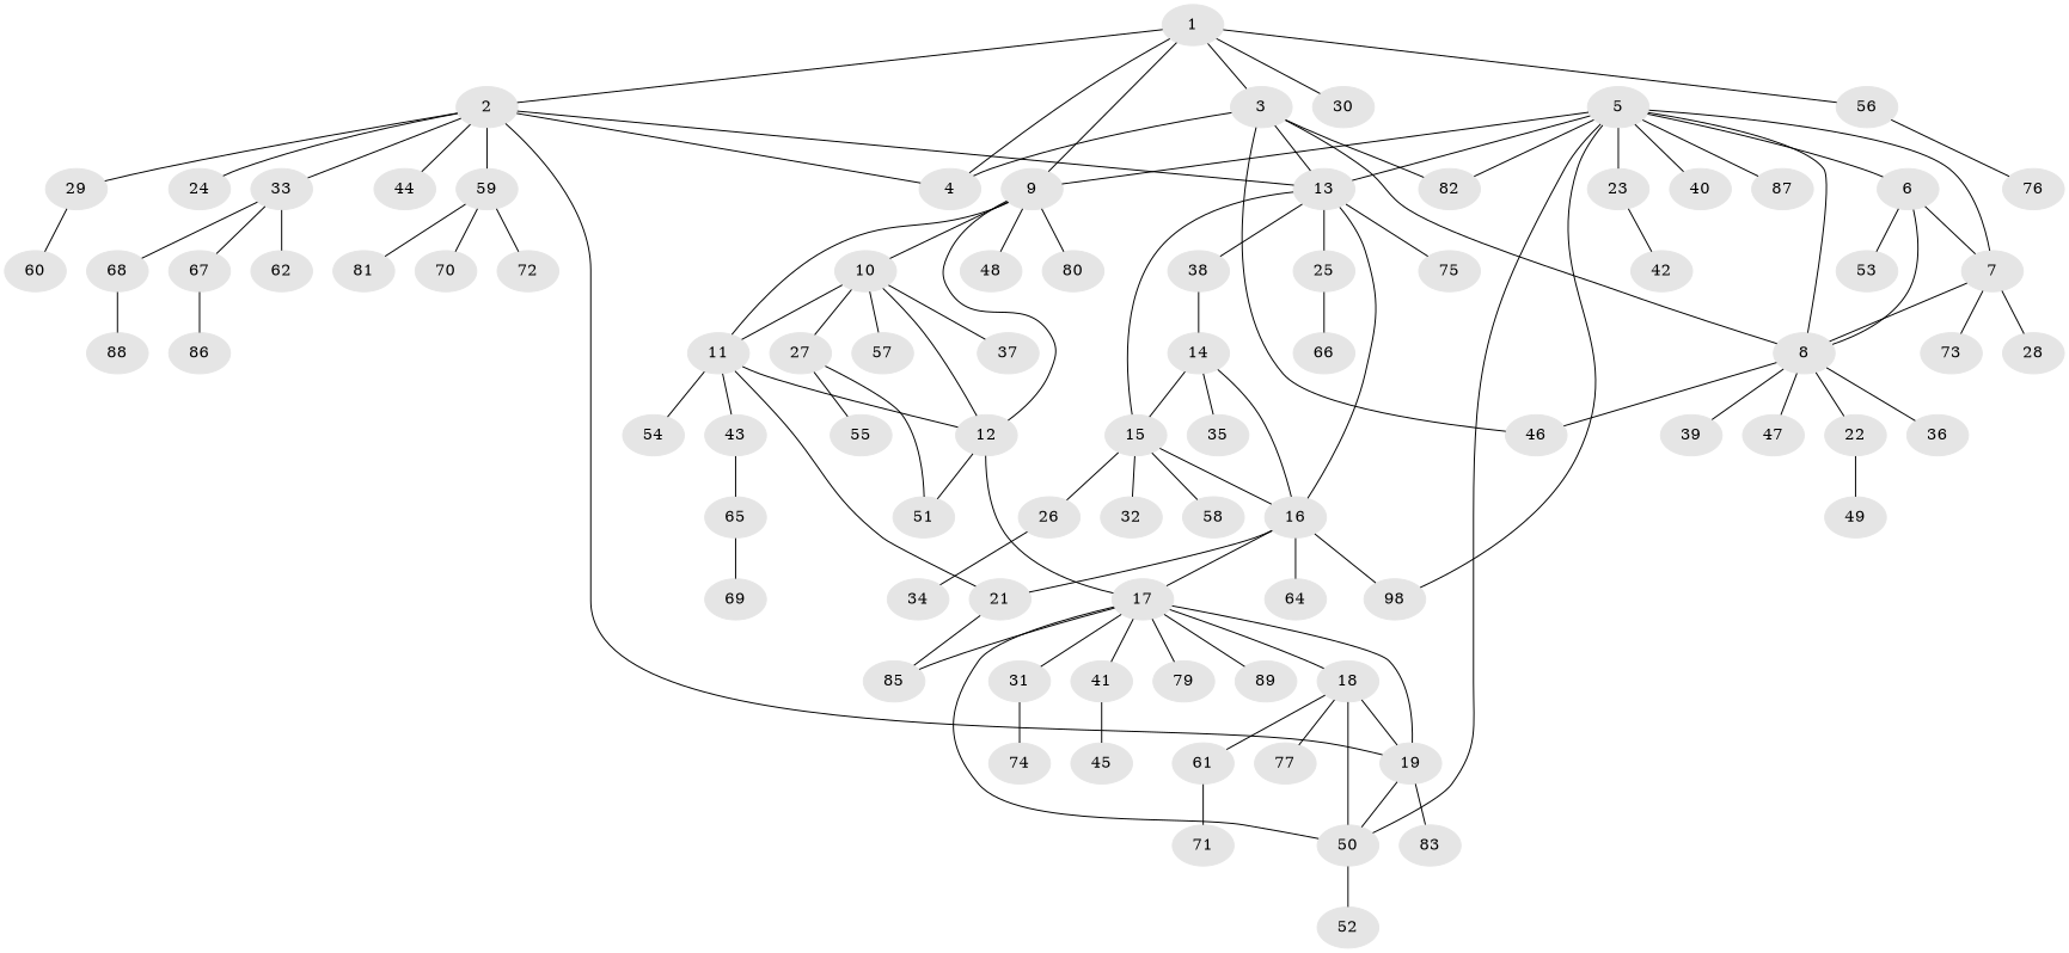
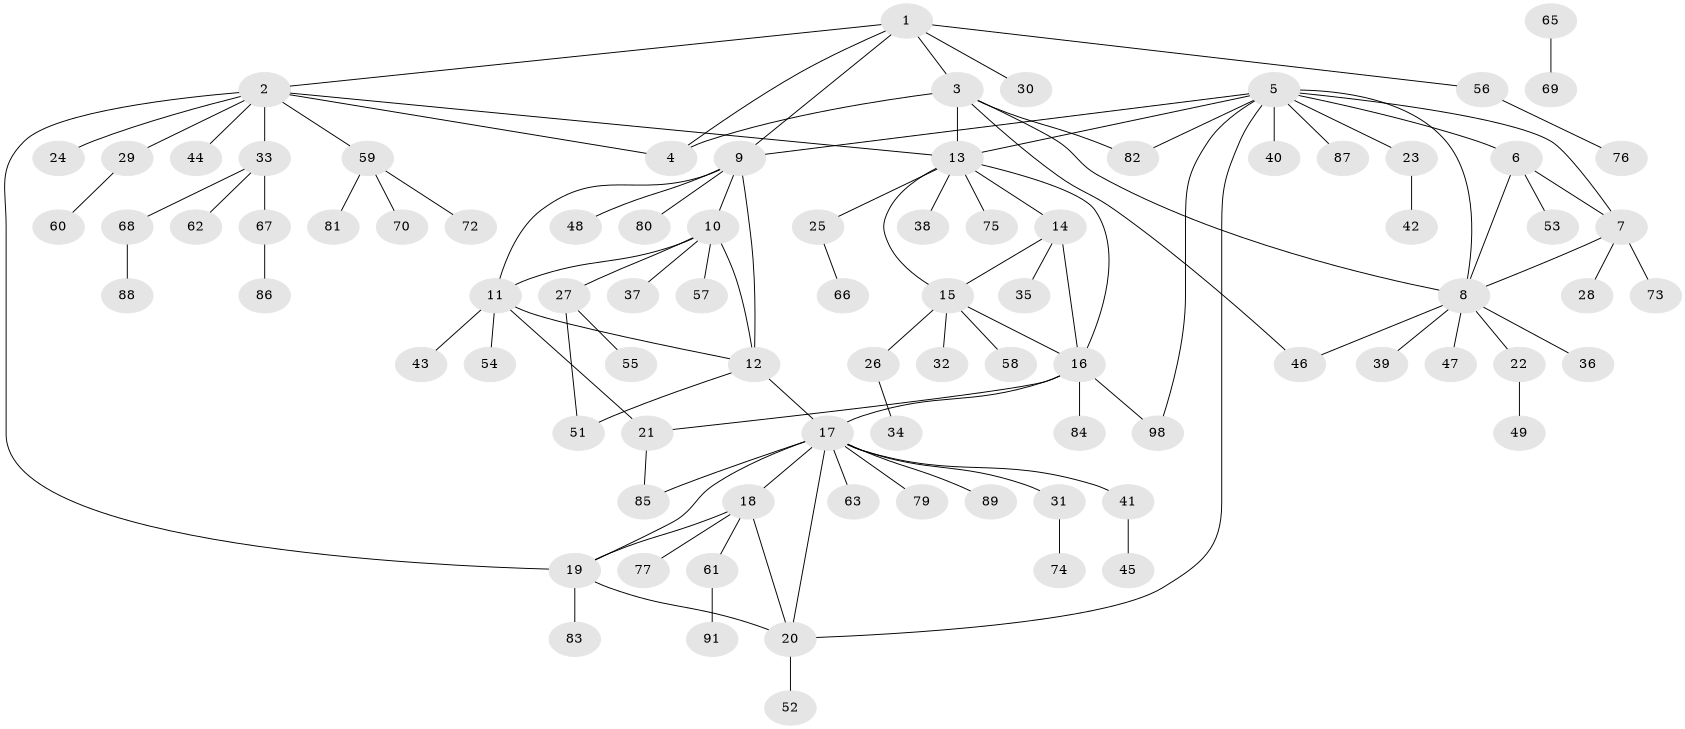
  graph {
    node [color=gray90 style=filled]
    1
    2
    3
    4
    9
    30
    56
    19
    24
    29
    33
    44
    59
    13
    8
    46
    82
    10
    11
    12
    48
    80
    76
-   20 [label=50]
+   20
    83
    60
    62
    67
    68
    70
    72
    81
    22
    36
    39
    47
    16
    14
    15
    25
    38
    75
    5
    6
    7
    23
    40
    n48 [label=98]
    87
    53
    28
    73
    52
    42
    49
    27
    37
    57
    21
    43
    54
    17
    51
    55
    85
    65
-   84 [label=64]
+   84
    18
    31
    41
+   63
    79
    89
    35
    26
    32
    58
    66
    34
    61
    77
    74
    45
-   71
+   71 [label=91]
    86
    88
    69
    1 -- 2
    1 -- 3
    1 -- 4
    1 -- 9
    1 -- 30
    1 -- 56
    2 -- 4
    2 -- 19
    2 -- 24
    2 -- 29
    2 -- 33
    2 -- 44
    2 -- 59
    2 -- 13
    3 -- 4
    3 -- 13
    3 -- 8
    3 -- 46
    3 -- 82
    9 -- 10
    9 -- 11
    9 -- 12
    9 -- 48
    9 -- 80
    56 -- 76
    19 -- 20
    19 -- 83
    29 -- 60
    33 -- 62
    33 -- 67
    33 -- 68
    59 -- 70
    59 -- 72
    59 -- 81
    13 -- 16
-   38 -- 14
+   13 -- 14
    13 -- 15
    13 -- 25
    13 -- 38
    13 -- 75
    8 -- 46
    8 -- 22
    8 -- 36
    8 -- 39
    8 -- 47
    10 -- 11
    10 -- 12
    10 -- 27
    10 -- 37
    10 -- 57
    11 -- 12
    11 -- 21
    11 -- 43
    11 -- 54
    12 -- 17
    12 -- 51
    20 -- 52
    67 -- 86
    68 -- 88
    22 -- 49
    16 -- n48
    16 -- 21
    16 -- 17
    16 -- 84
    14 -- 16
    14 -- 15
    14 -- 35
    15 -- 16
    15 -- 26
    15 -- 32
    15 -- 58
    25 -- 66
    5 -- 9
    5 -- 13
    5 -- 8
    5 -- 82
    5 -- 20
    5 -- 6
    5 -- 7
    5 -- 23
    5 -- 40
    5 -- n48
    5 -- 87
    6 -- 8
    6 -- 7
    6 -- 53
    7 -- 8
    7 -- 28
    7 -- 73
    23 -- 42
    27 -- 51
    27 -- 55
    21 -- 85
-   43 -- 65
    17 -- 19
    17 -- 20
    17 -- 85
    17 -- 18
    17 -- 31
    17 -- 41
+   17 -- 63
    17 -- 79
    17 -- 89
    65 -- 69
    18 -- 19
    18 -- 20
    18 -- 61
    18 -- 77
    31 -- 74
    41 -- 45
    26 -- 34
    61 -- 71
  }
